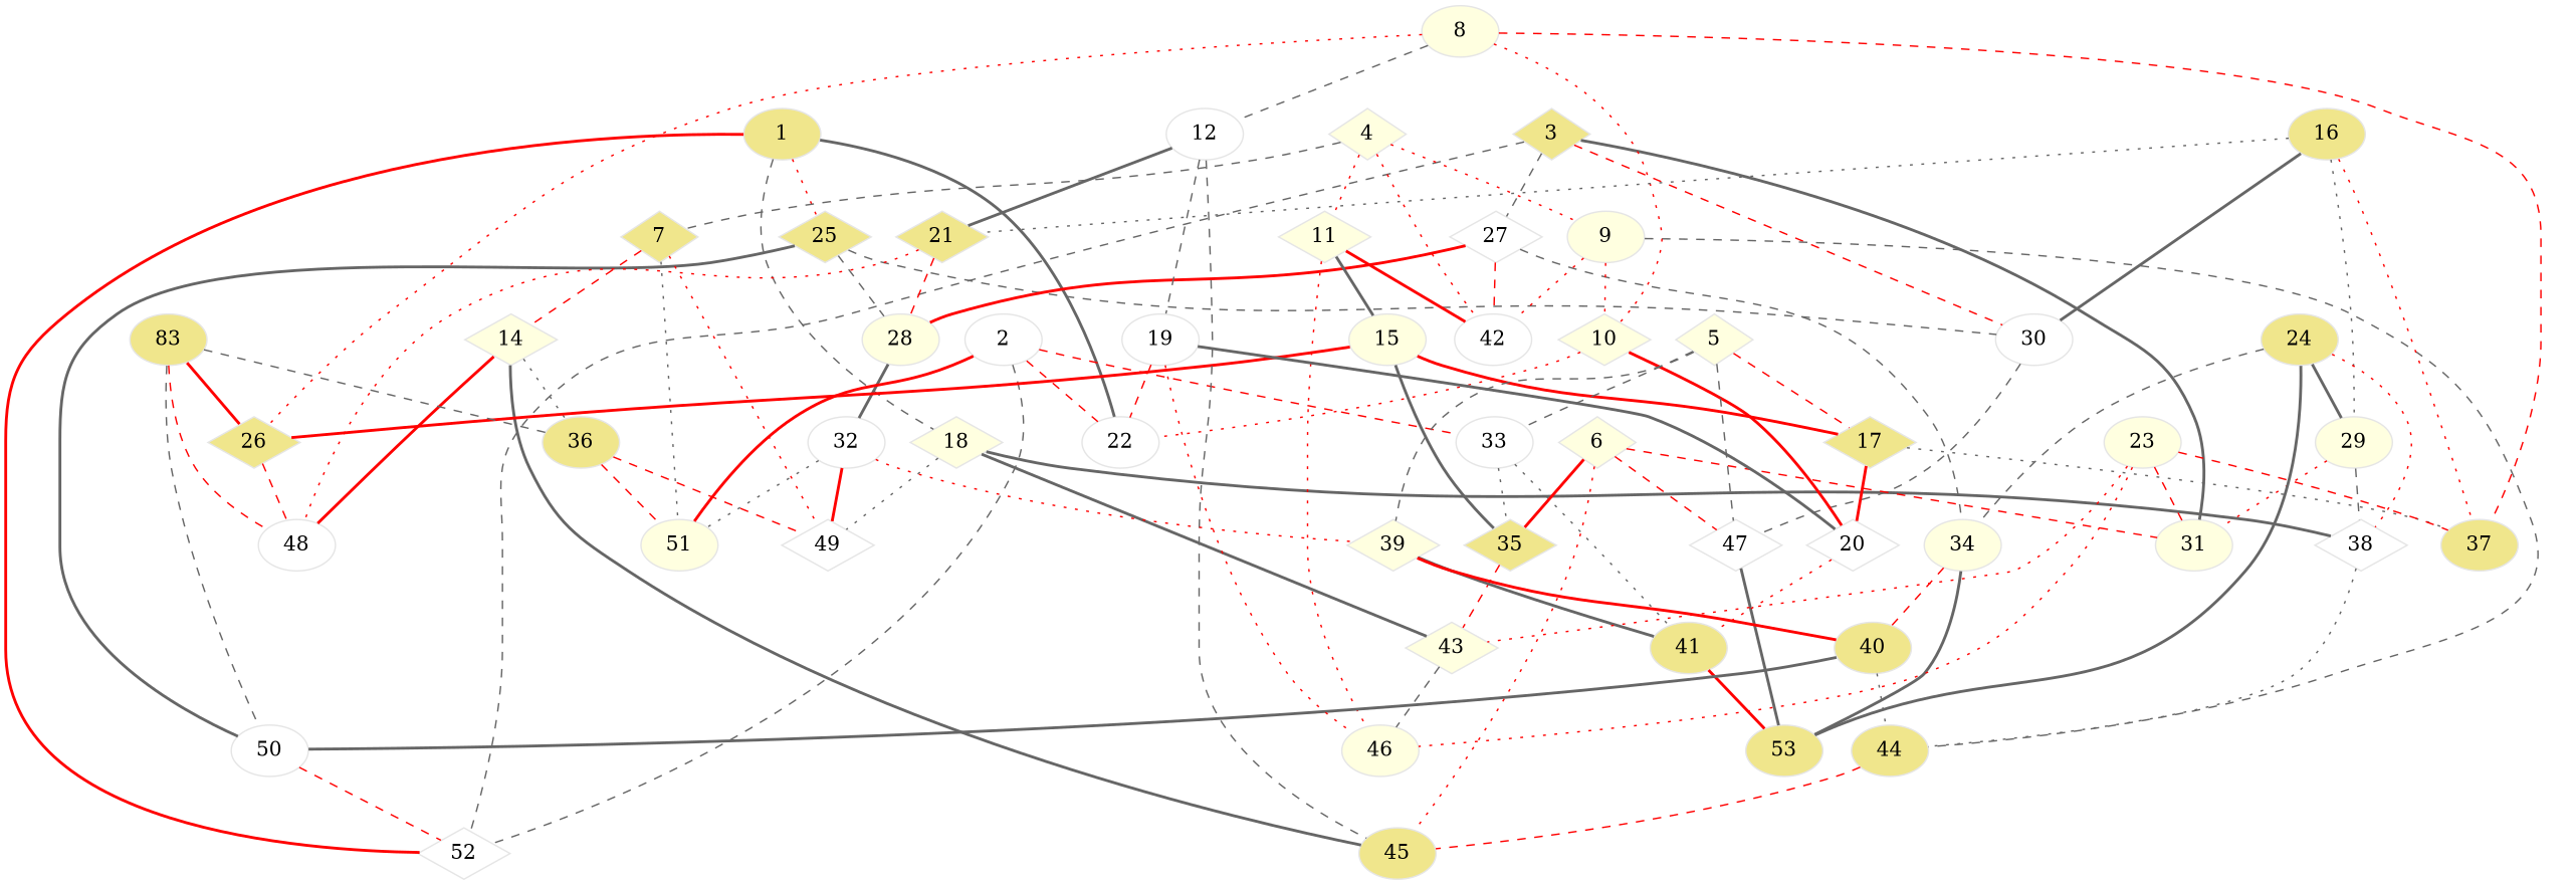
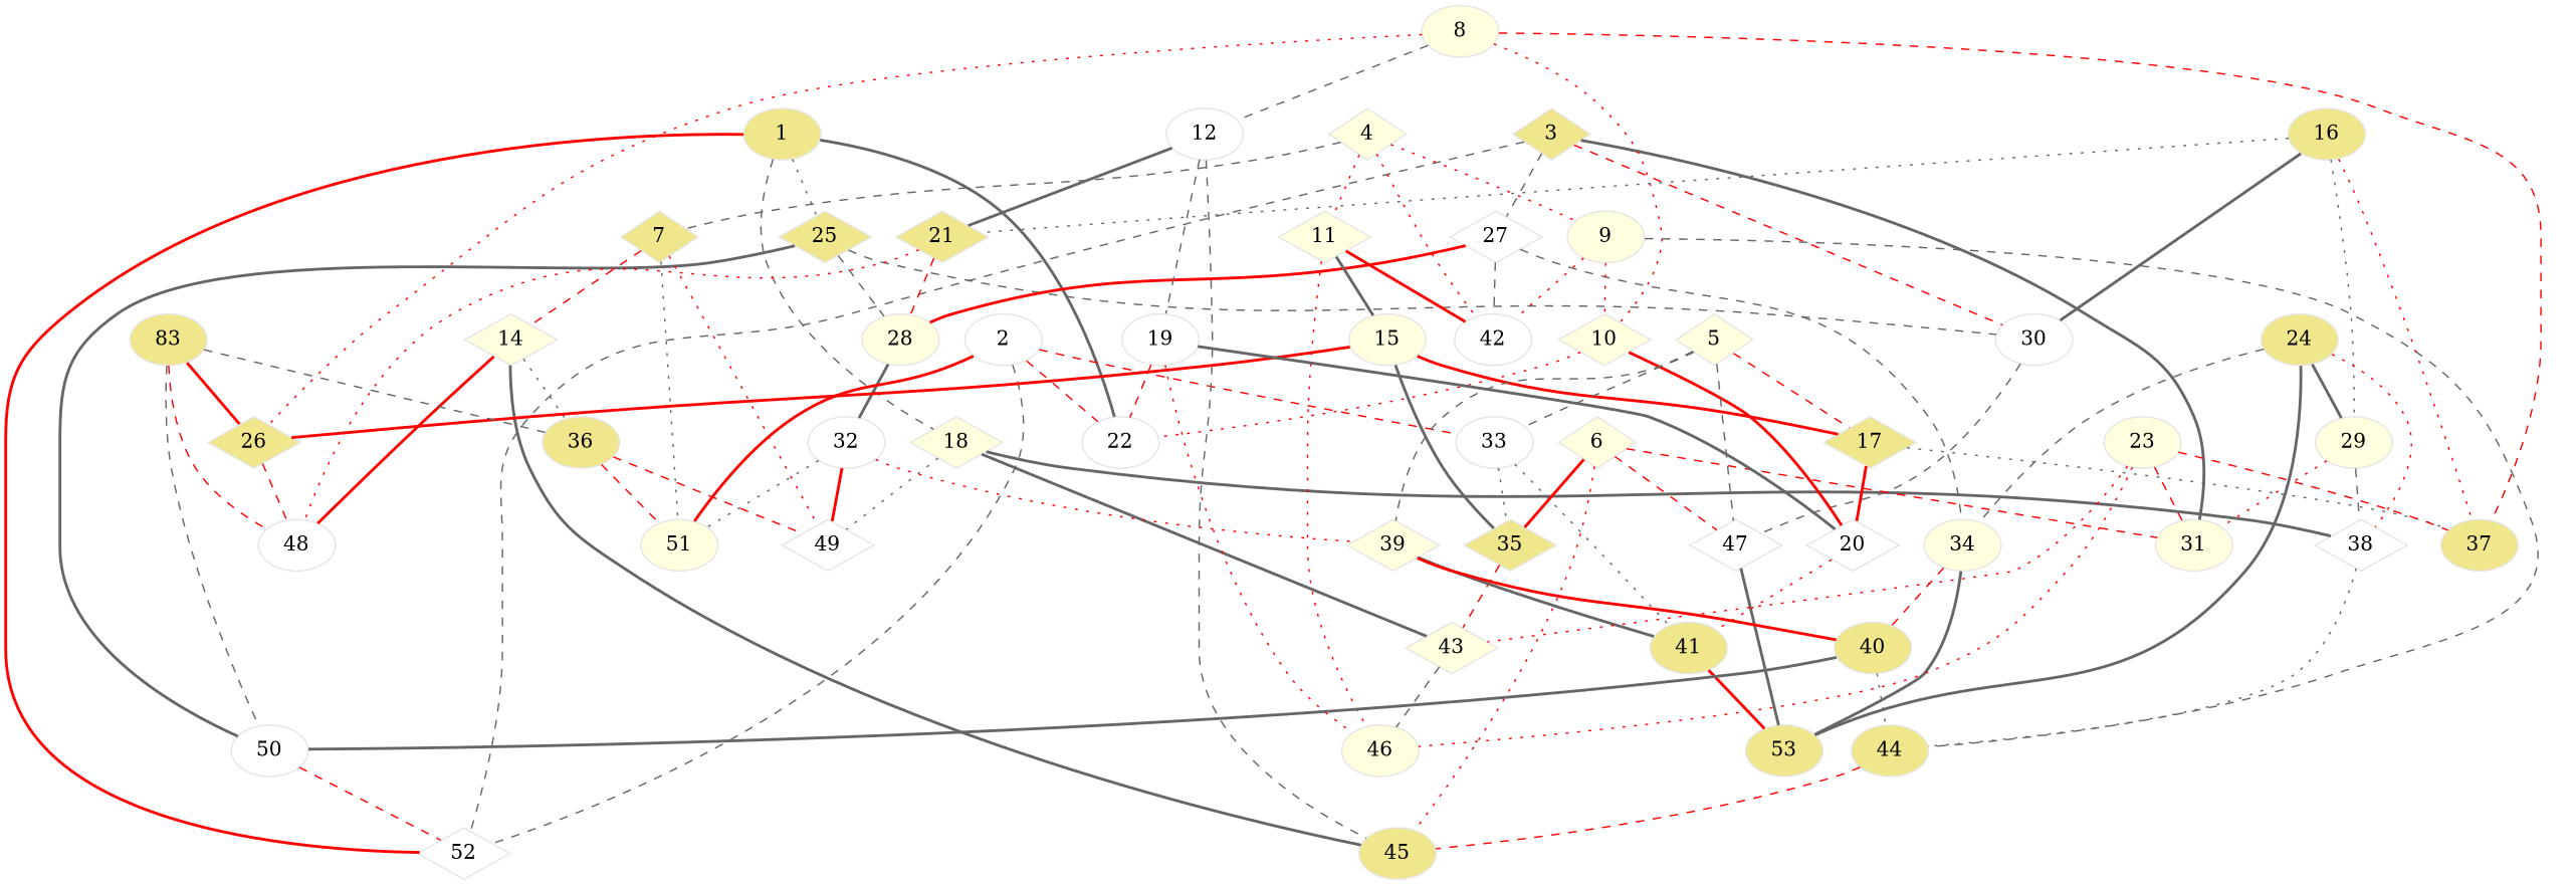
  graph {
    node [color=gray90 fillcolor=lightyellow shape=ellipse style=filled]
    edge [color=red style=dashed]
    1 [fillcolor=khaki]
    18 [shape=diamond]
    22 [fillcolor=white]
    25 [fillcolor=khaki shape=diamond]
    52 [fillcolor=white shape=diamond]
    49 [fillcolor=white shape=diamond]
    38 [fillcolor=white shape=diamond]
    43 [shape=diamond]
    30 [fillcolor=white]
    50 [fillcolor=white]
    28
    2 [fillcolor=white]
    33 [fillcolor=white]
    51
    35 [fillcolor=khaki shape=diamond]
    41 [fillcolor=khaki]
    3 [fillcolor=khaki shape=diamond]
    27 [fillcolor=white shape=diamond]
    31
    42 [fillcolor=white]
    34
    47 [fillcolor=white shape=diamond]
    4 [shape=diamond]
    7 [fillcolor=khaki shape=diamond]
    9
    11 [shape=diamond]
    14 [shape=diamond]
    10 [shape=diamond]
    44 [fillcolor=khaki]
    15
    46
    5 [shape=diamond]
    17 [fillcolor=khaki shape=diamond]
    39 [shape=diamond]
    37 [fillcolor=khaki]
    20 [fillcolor=white shape=diamond]
    40 [fillcolor=khaki]
    53 [fillcolor=khaki]
    6 [shape=diamond]
    45 [fillcolor=khaki]
    36 [fillcolor=khaki]
    48 [fillcolor=white]
    8
    12 [fillcolor=white]
    26 [fillcolor=khaki shape=diamond]
    19 [fillcolor=white]
    21 [fillcolor=khaki shape=diamond]
    n48 [fillcolor=khaki label=83]
    16 [fillcolor=khaki]
    29
    32 [fillcolor=white]
    23
    24 [fillcolor=khaki]
    1 -- 18 [color=gray40]
    1 -- 22 [color=gray40 style=bold]
-   1 -- 25 [style=dotted]
+   1 -- 25 [color=gray40 style=dotted]
    1 -- 52 [style=bold]
    18 -- 49 [color=gray40 style=dotted]
    18 -- 38 [color=gray40 style=bold]
    18 -- 43 [color=gray40 style=bold]
    25 -- 30 [color=gray40]
    25 -- 50 [color=gray40 style=bold]
    25 -- 28 [color=gray40]
    38 -- 44 [color=gray40 style=dotted]
    43 -- 46 [color=gray40]
    30 -- 47 [color=gray40]
    50 -- 52
    28 -- 32 [color=gray40 style=bold]
    2 -- 22
    2 -- 52 [color=gray40]
    2 -- 33
    2 -- 51 [style=bold]
    33 -- 35 [color=gray40 style=dotted]
    33 -- 41 [color=gray40 style=dotted]
    35 -- 43
    41 -- 53 [style=bold]
    3 -- 52 [color=gray40]
    3 -- 30
    3 -- 27 [color=gray40]
    3 -- 31 [color=gray40 style=bold]
    27 -- 28 [style=bold]
-   27 -- 42
+   27 -- 42 [color=gray40]
    27 -- 34 [color=gray40]
    34 -- 40
    34 -- 53 [color=gray40 style=bold]
    47 -- 53 [color=gray40 style=bold]
    4 -- 42 [style=dotted]
    4 -- 7 [color=gray40]
    4 -- 9 [style=dotted]
    4 -- 11 [style=dotted]
    7 -- 49 [style=dotted]
    7 -- 51 [color=gray40 style=dotted]
    7 -- 14
    9 -- 42 [style=dotted]
    9 -- 10 [style=dotted]
    9 -- 44 [color=gray40]
    11 -- 42 [style=bold]
    11 -- 15 [color=gray40 style=bold]
    11 -- 46 [style=dotted]
    14 -- 45 [color=gray40 style=bold]
    14 -- 36 [color=gray40 style=dotted]
    14 -- 48 [style=bold]
    10 -- 22 [style=dotted]
    10 -- 20 [style=bold]
    44 -- 45
    15 -- 35 [color=gray40 style=bold]
    15 -- 17 [style=bold]
    15 -- 26 [style=bold]
    5 -- 33 [color=gray40]
    5 -- 47 [color=gray40]
    5 -- 17
    5 -- 39 [color=gray40]
    17 -- 37 [color=gray40 style=dotted]
    17 -- 20 [style=bold]
    39 -- 41 [color=gray40 style=bold]
    39 -- 40 [style=bold]
    20 -- 41 [style=dotted]
    40 -- 50 [color=gray40 style=bold]
    40 -- 44 [color=gray40 style=dotted]
    6 -- 35 [style=bold]
    6 -- 31
    6 -- 47
    6 -- 45 [style=dotted]
    36 -- 49
    36 -- 51
    8 -- 10 [style=dotted]
    8 -- 37
    8 -- 12 [color=gray40]
    8 -- 26 [style=dotted]
    12 -- 45 [color=gray40]
    12 -- 19 [color=gray40]
    12 -- 21 [color=gray40 style=bold]
    26 -- 48
    19 -- 22
    19 -- 46 [style=dotted]
    19 -- 20 [color=gray40 style=bold]
    21 -- 28
    21 -- 48 [style=dotted]
    n48 -- 50 [color=gray40]
    n48 -- 36 [color=gray40]
    n48 -- 48
    n48 -- 26 [style=bold]
    16 -- 30 [color=gray40 style=bold]
    16 -- 37 [style=dotted]
    16 -- 21 [color=gray40 style=dotted]
    16 -- 29 [color=gray40 style=dotted]
    29 -- 38 [color=gray40]
    29 -- 31 [style=dotted]
    32 -- 49 [style=bold]
    32 -- 51 [color=gray40 style=dotted]
    32 -- 39 [style=dotted]
    23 -- 43 [style=dotted]
    23 -- 31
    23 -- 46 [style=dotted]
    23 -- 37
    24 -- 38 [style=dotted]
    24 -- 34 [color=gray40]
    24 -- 53 [color=gray40 style=bold]
    24 -- 29 [color=gray40 style=bold]
  }
